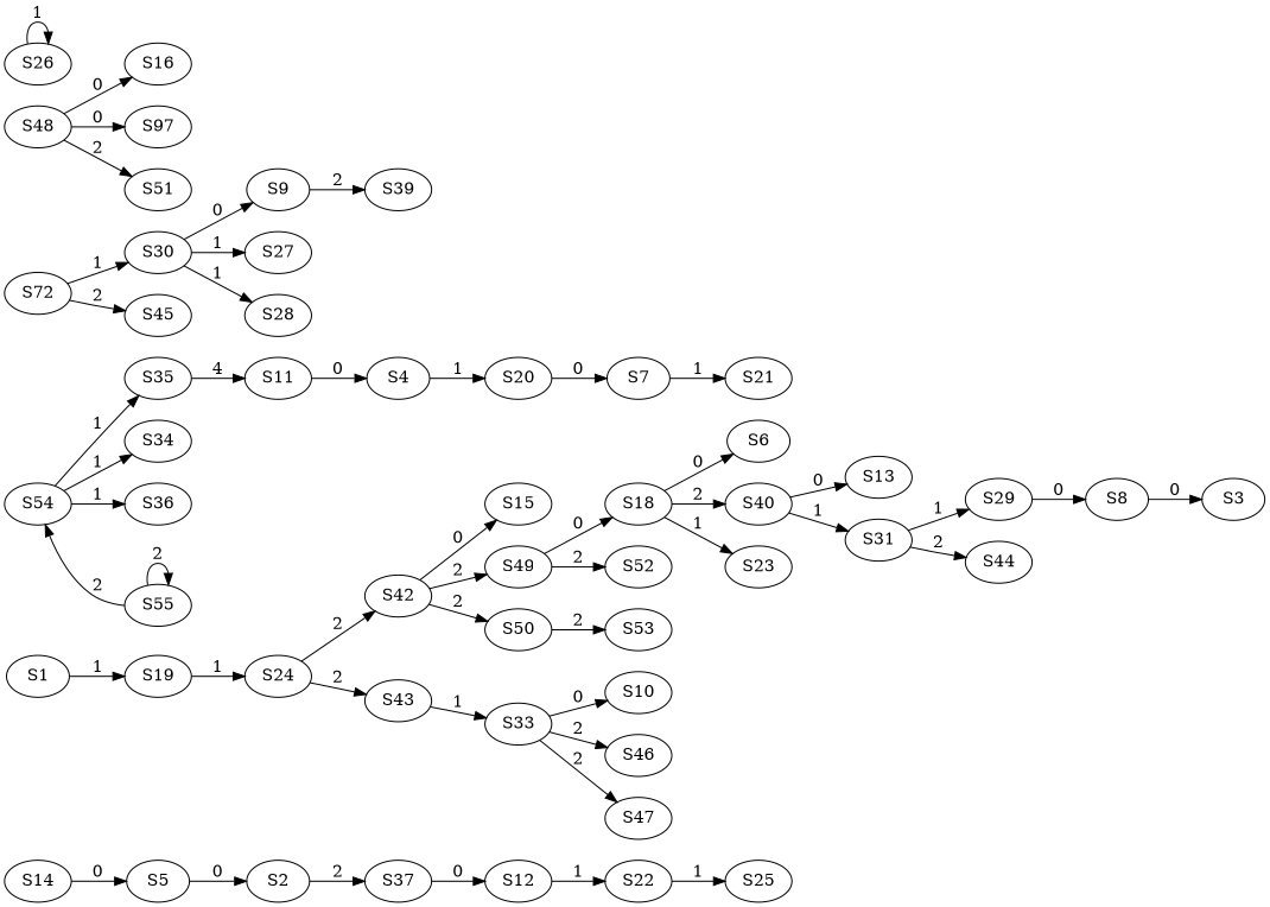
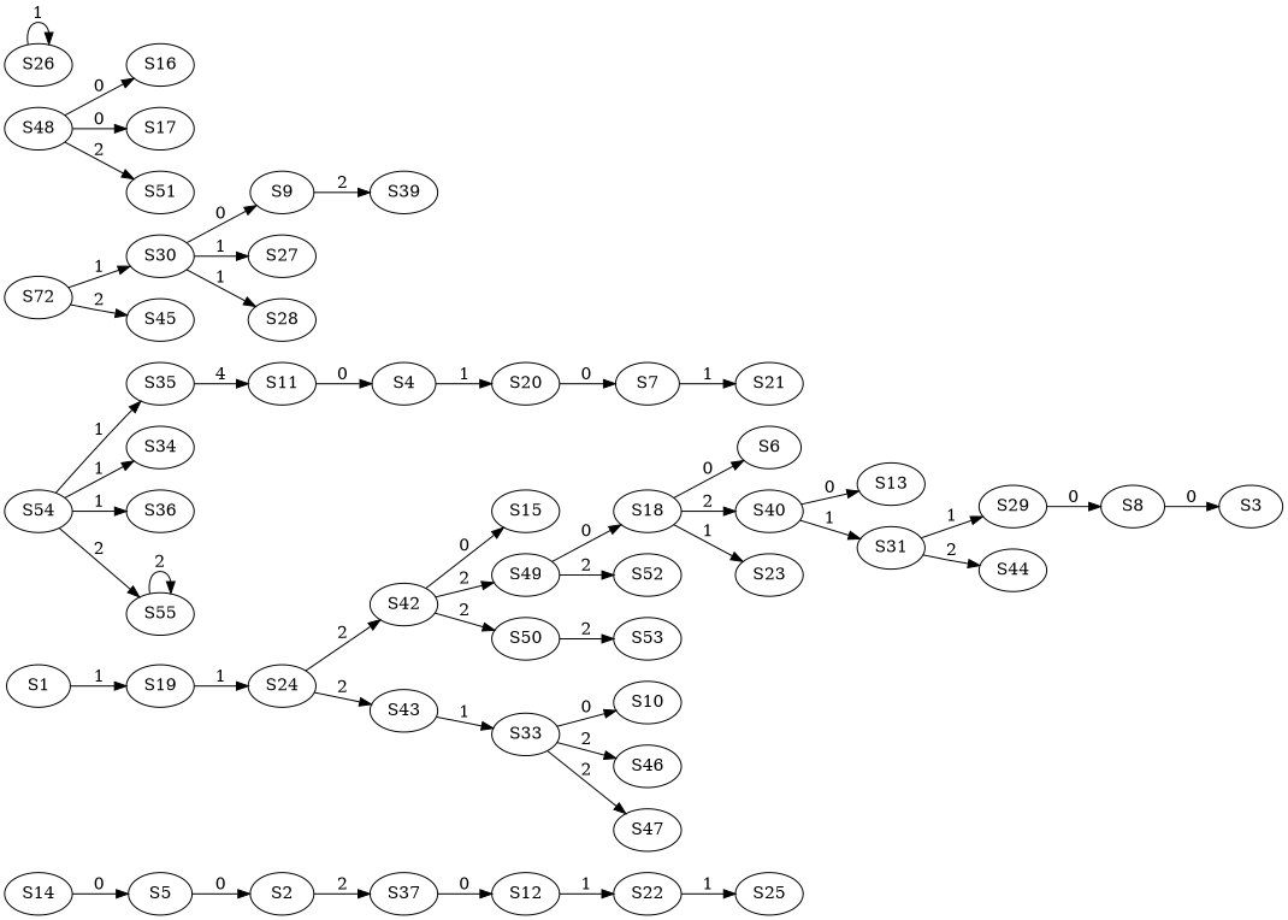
  strict digraph {
    rankdir=LR
    S5
    S2
    S37
    S12
    S8
    S3
    S11
    S4
    S20
    S7
    S14
    S18
    S6
    S40
    S23
    S13
    S31
    S21
    S29
    S30
    S9
    S27
    S28
    S39
    S33
    S10
    S46
    S47
    S35
    S22
    S25
    S44
    n33 [label=S72]
    S45
    S42
    S15
    S49
    S50
    S52
    S53
    S48
    S16
-   S17 [label=S97]
+   S17
    S51
    S1
    S19
    S24
    S43
    S26
    S54
    S34
    S36
    S55
    S5 -> S2 [label=0]
    S2 -> S37 [label=2]
    S37 -> S12 [label=0]
    S12 -> S22 [label=1]
    S8 -> S3 [label=0]
    S11 -> S4 [label=0]
    S4 -> S20 [label=1]
    S20 -> S7 [label=0]
    S7 -> S21 [label=1]
    S14 -> S5 [label=0]
    S18 -> S6 [label=0]
    S18 -> S40 [label=2]
    S18 -> S23 [label=1]
    S40 -> S13 [label=0]
    S40 -> S31 [label=1]
    S31 -> S29 [label=1]
    S31 -> S44 [label=2]
    S29 -> S8 [label=0]
    S30 -> S9 [label=0]
    S30 -> S27 [label=1]
    S30 -> S28 [label=1]
    S9 -> S39 [label=2]
    S33 -> S10 [label=0]
    S33 -> S46 [label=2]
    S33 -> S47 [label=2]
    S35 -> S11 [label=4]
    S22 -> S25 [label=1]
    n33 -> S30 [label=1]
    n33 -> S45 [label=2]
    S42 -> S15 [label=0]
    S42 -> S49 [label=2]
    S42 -> S50 [label=2]
    S49 -> S18 [label=0]
    S49 -> S52 [label=2]
    S50 -> S53 [label=2]
    S48 -> S16 [label=0]
    S48 -> S17 [label=0]
    S48 -> S51 [label=2]
    S1 -> S19 [label=1]
    S19 -> S24 [label=1]
    S24 -> S42 [label=2]
    S24 -> S43 [label=2]
    S43 -> S33 [label=1]
    S26 -> S26 [label=1]
    S54 -> S35 [label=1]
    S54 -> S34 [label=1]
    S54 -> S36 [label=1]
-   S55 -> S54 [label=2]
+   S54 -> S55 [label=2]
    S55 -> S55 [label=2]
  }
